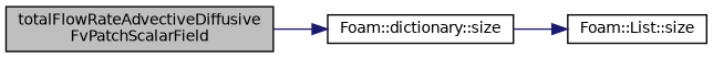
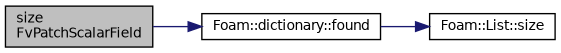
  digraph {
    rankdir=LR
    node [color=black fontname=Helvetica fontsize=10 shape=record]
    edge [color=midnightblue fontname=Helvetica fontsize=10 labelfontname=Helvetica labelfontsize=10 style=solid]
-   n1 [fillcolor=grey75 fontcolor=black height=0.2 label="totalFlowRateAdvectiveDiffusive\lFvPatchScalarField" style=filled width=0.4]
-   n2 [height=0.2 label="Foam::dictionary::size" width=0.4]
+   n1 [fillcolor=grey75 fontcolor=black height=0.2 label="size\lFvPatchScalarField" style=filled width=0.4]
+   n2 [height=0.2 label="Foam::dictionary::found" width=0.4]
    n3 [height=0.2 label="Foam::List::size" width=0.4]
    n1 -> n2
    n2 -> n3
  }
